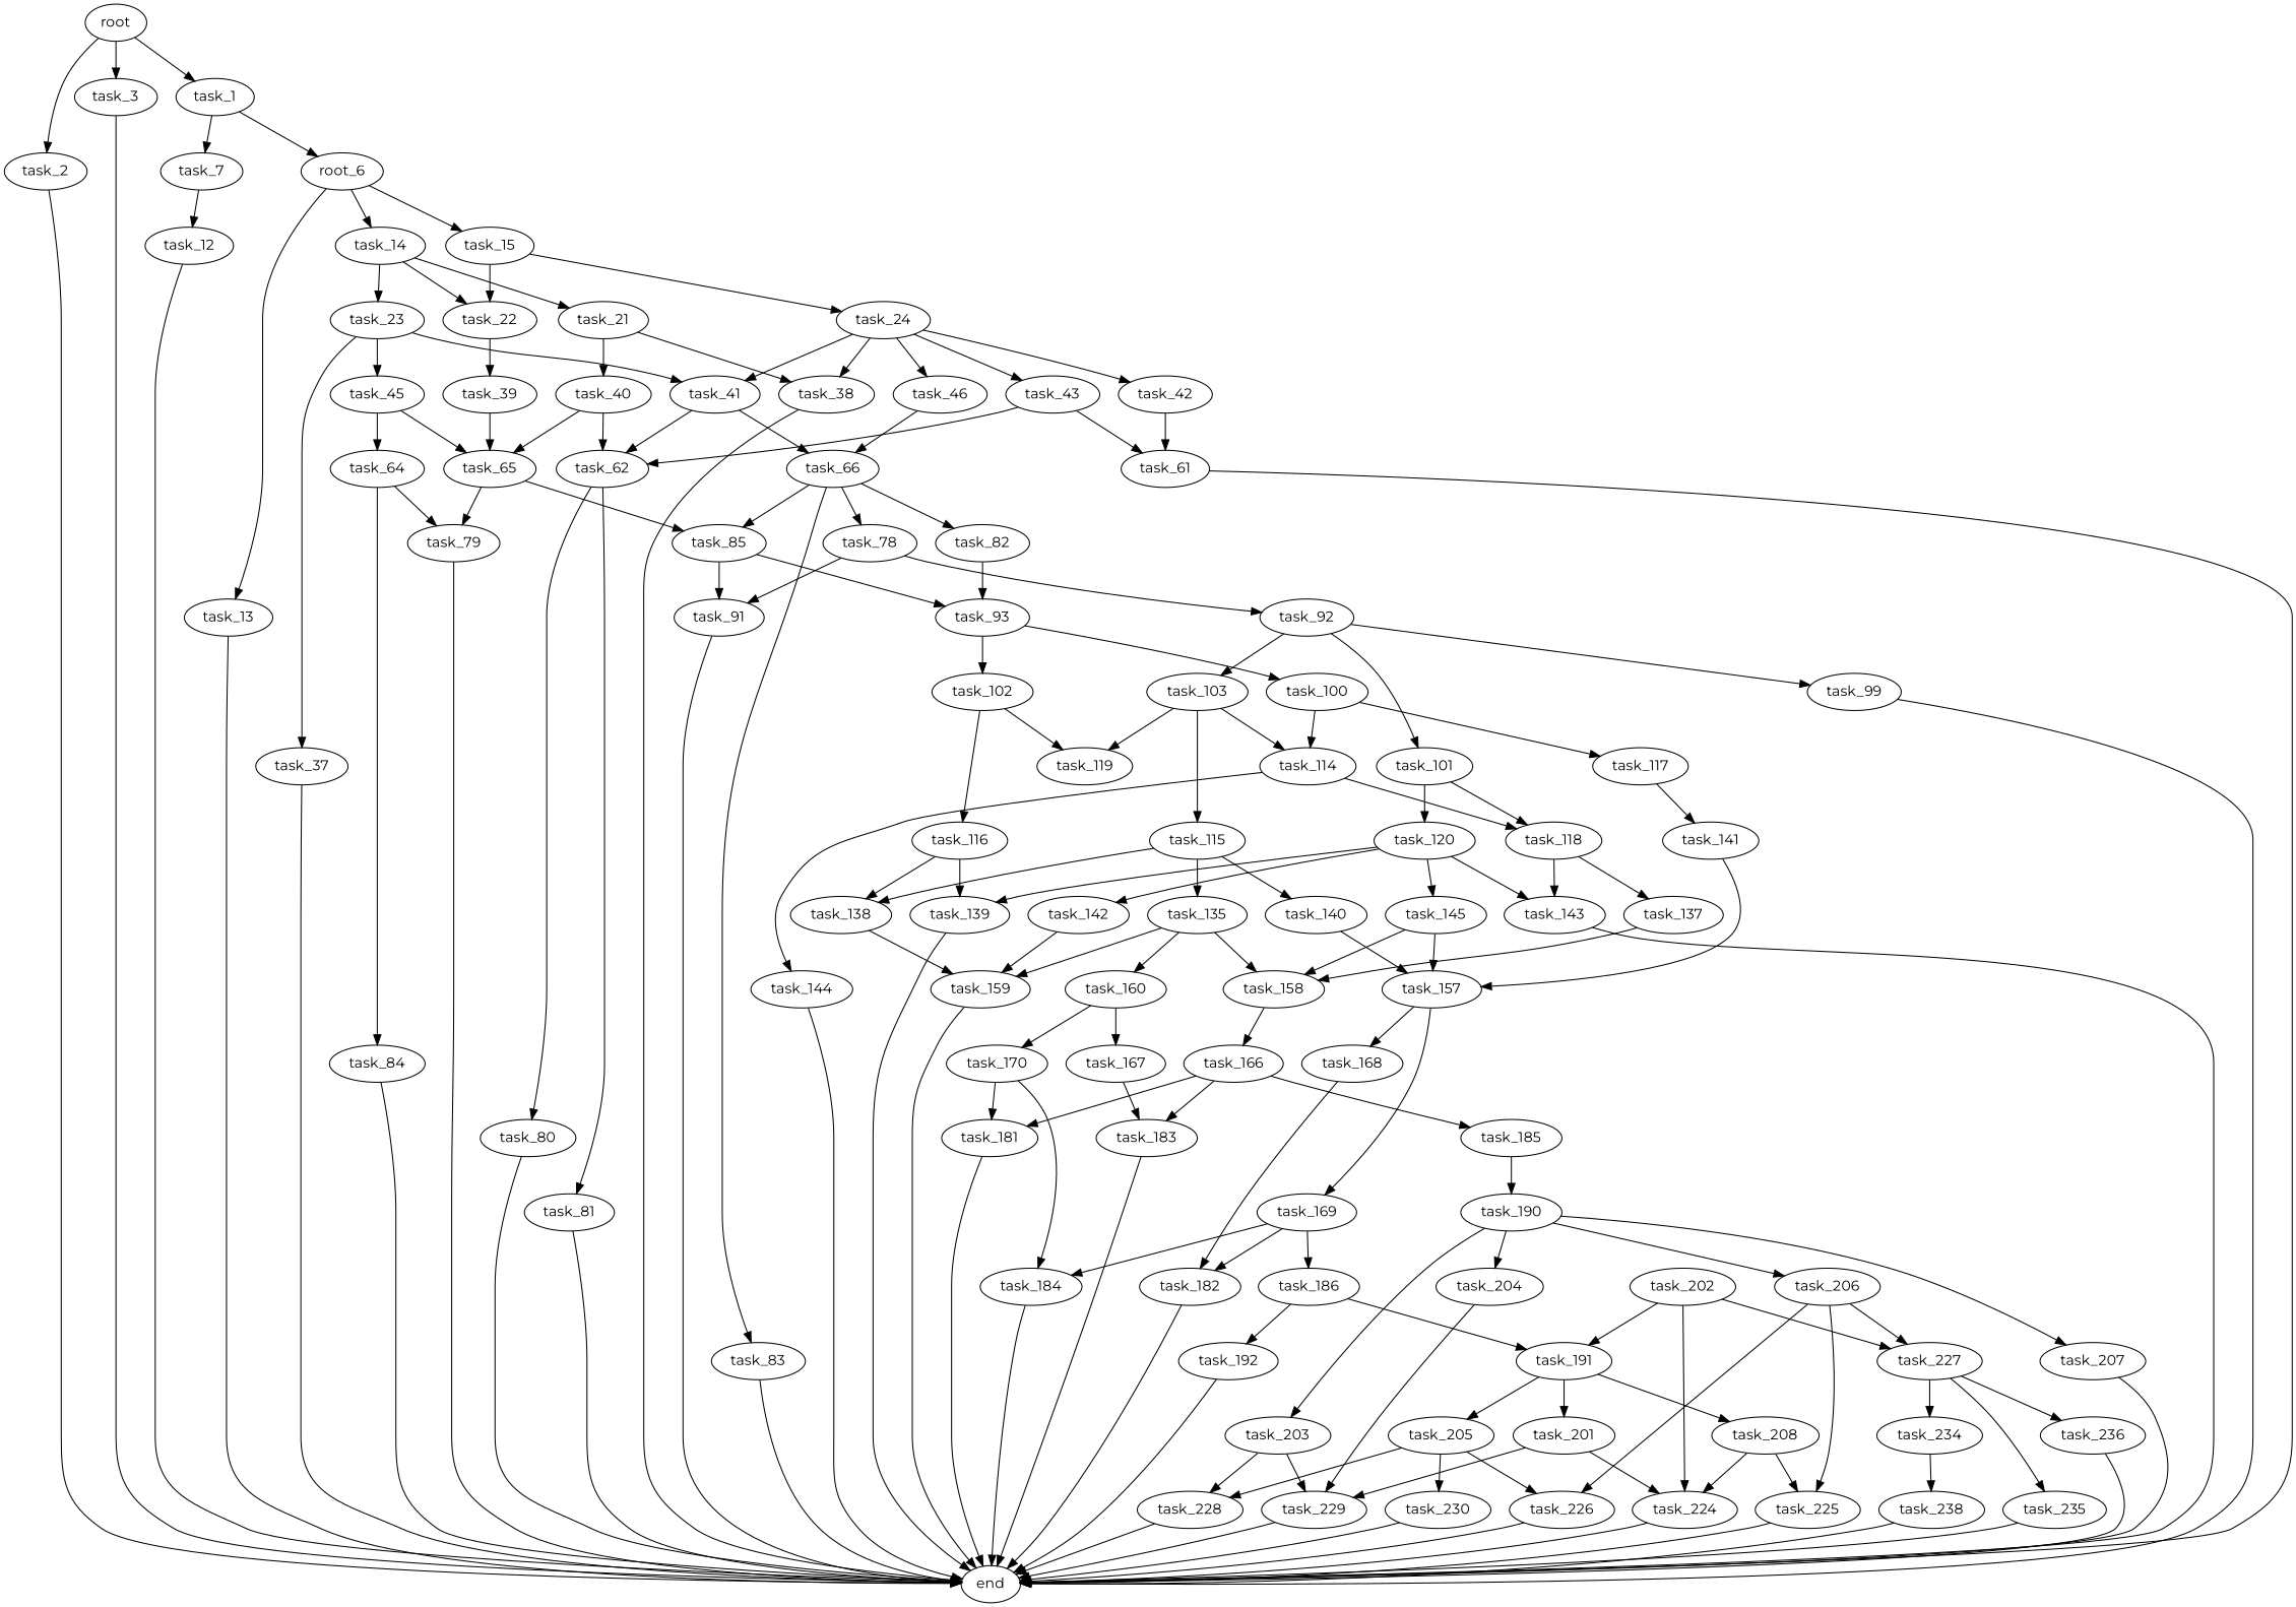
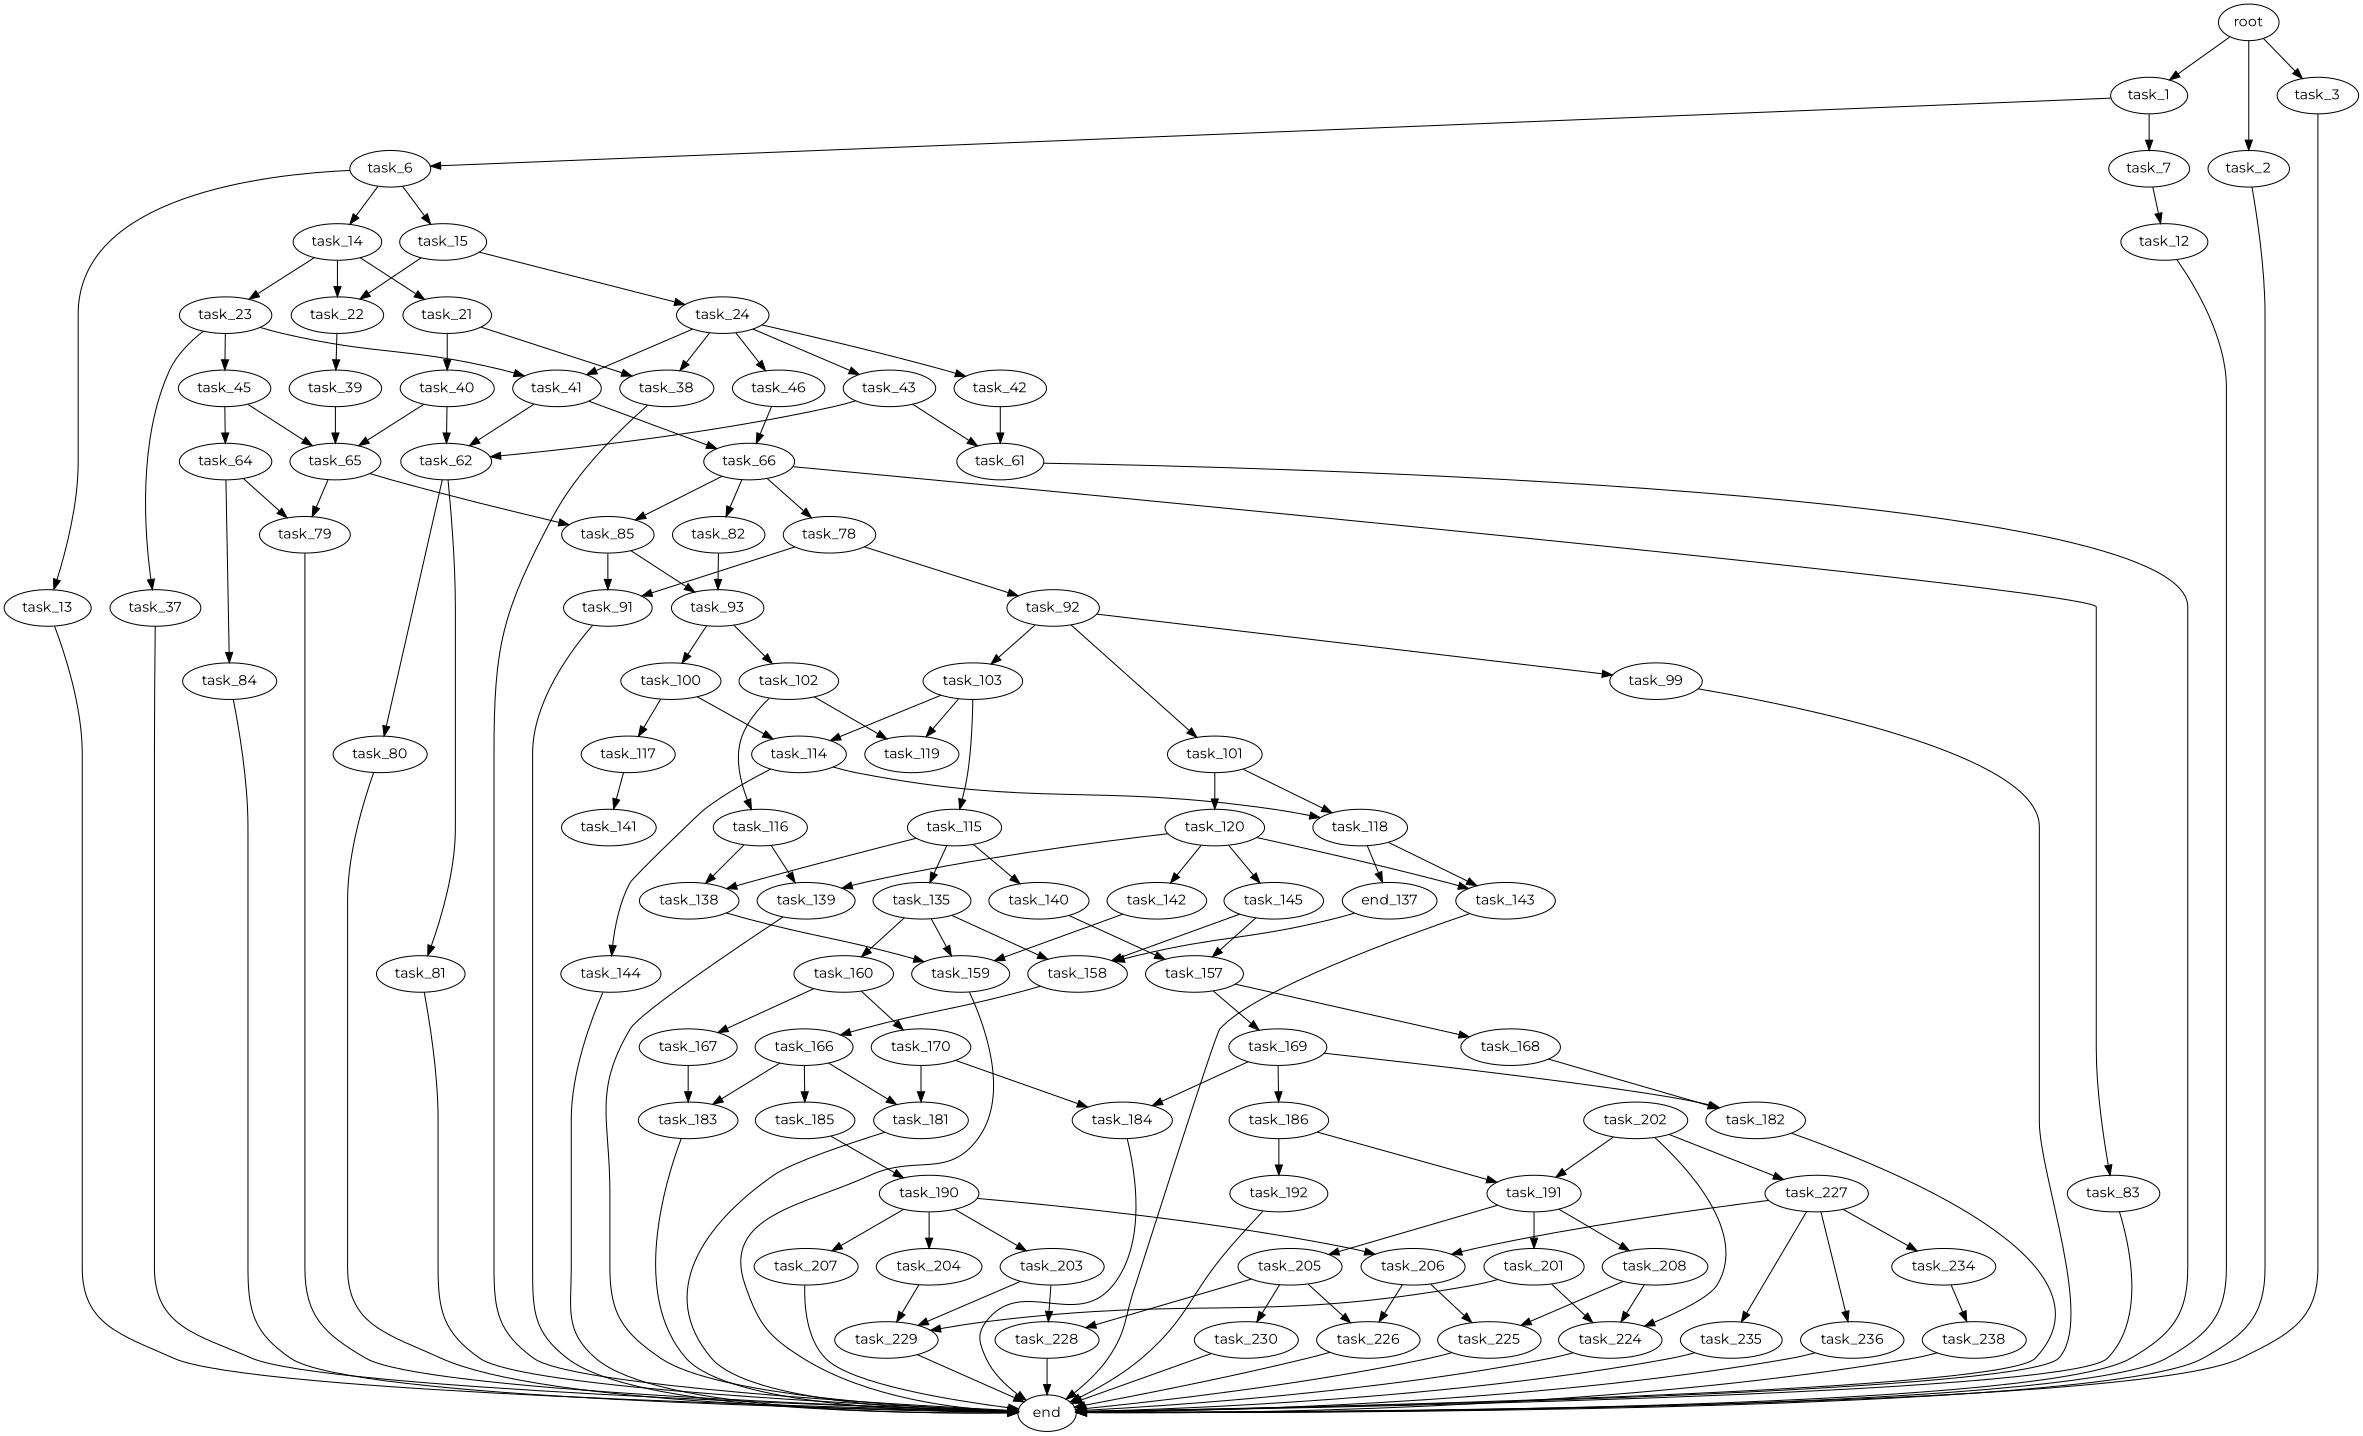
  digraph {
    fontname=Montserrat
    node [fontname=Montserrat]
    edge [fontname=Montserrat]
    root
    task_1
    task_2
    task_3
-   task_6 [label=root_6]
+   task_6
    task_7
    end
    task_13
    task_14
    task_15
    task_12
    task_21
    task_22
    task_23
    task_24
    task_38
    task_40
    task_39
    task_37
    task_41
    task_45
    task_42
    task_43
    task_46
    task_65
    task_62
    task_66
    task_64
    task_61
    task_79
    task_85
    task_80
    task_81
    task_83
    task_78
    task_82
    task_84
    task_91
    task_93
    task_92
    task_100
    task_102
    task_99
    task_101
    task_103
    task_118
    task_120
    task_114
    task_119
    task_115
    task_117
    task_116
-   task_137
+   task_137 [label=end_137]
    task_143
    task_139
    task_142
    task_145
    task_144
    task_138
    task_135
    task_140
    task_141
    task_157
    task_158
    task_159
    task_160
    task_166
    task_167
    task_170
    task_168
    task_169
    task_181
    task_183
    task_185
    task_184
    task_182
    task_186
    task_191
    task_192
    task_190
    task_203
    task_204
    task_206
    task_207
    task_201
    task_205
    task_208
    task_229
    task_228
    task_227
    task_226
    task_225
    task_224
    task_202
    task_230
    task_234
    task_235
    task_236
    task_238
    root -> task_1
    root -> task_2
    root -> task_3
    task_1 -> task_6
    task_1 -> task_7
    task_2 -> end
    task_3 -> end
    task_6 -> task_13
    task_6 -> task_14
    task_6 -> task_15
    task_7 -> task_12
    task_13 -> end
    task_14 -> task_21
    task_14 -> task_22
    task_14 -> task_23
    task_15 -> task_22
    task_15 -> task_24
    task_12 -> end
    task_21 -> task_38
    task_21 -> task_40
    task_22 -> task_39
    task_23 -> task_37
    task_23 -> task_41
    task_23 -> task_45
    task_24 -> task_38
    task_24 -> task_41
    task_24 -> task_42
    task_24 -> task_43
    task_24 -> task_46
    task_38 -> end
    task_40 -> task_65
    task_40 -> task_62
    task_39 -> task_65
    task_37 -> end
    task_41 -> task_62
    task_41 -> task_66
    task_45 -> task_65
    task_45 -> task_64
    task_42 -> task_61
    task_43 -> task_62
    task_43 -> task_61
    task_46 -> task_66
    task_65 -> task_79
    task_65 -> task_85
    task_62 -> task_80
    task_62 -> task_81
    task_66 -> task_85
    task_66 -> task_83
    task_66 -> task_78
    task_66 -> task_82
    task_64 -> task_79
    task_64 -> task_84
    task_61 -> end
    task_79 -> end
    task_85 -> task_91
    task_85 -> task_93
    task_80 -> end
    task_81 -> end
    task_83 -> end
    task_78 -> task_91
    task_78 -> task_92
    task_82 -> task_93
    task_84 -> end
    task_91 -> end
    task_93 -> task_100
    task_93 -> task_102
    task_92 -> task_99
    task_92 -> task_101
    task_92 -> task_103
    task_100 -> task_114
    task_100 -> task_117
    task_102 -> task_119
    task_102 -> task_116
    task_99 -> end
    task_101 -> task_118
    task_101 -> task_120
    task_103 -> task_114
    task_103 -> task_119
    task_103 -> task_115
    task_118 -> task_137
    task_118 -> task_143
    task_120 -> task_143
    task_120 -> task_139
    task_120 -> task_142
    task_120 -> task_145
    task_114 -> task_118
    task_114 -> task_144
    task_115 -> task_138
    task_115 -> task_135
    task_115 -> task_140
    task_117 -> task_141
    task_116 -> task_139
    task_116 -> task_138
    task_137 -> task_158
    task_143 -> end
    task_139 -> end
    task_142 -> task_159
    task_145 -> task_157
    task_145 -> task_158
    task_144 -> end
    task_138 -> task_159
    task_135 -> task_158
    task_135 -> task_159
    task_135 -> task_160
    task_140 -> task_157
-   task_141 -> task_157
    task_157 -> task_168
    task_157 -> task_169
    task_158 -> task_166
    task_159 -> end
    task_160 -> task_167
    task_160 -> task_170
    task_166 -> task_181
    task_166 -> task_183
    task_166 -> task_185
    task_167 -> task_183
    task_170 -> task_181
    task_170 -> task_184
    task_168 -> task_182
    task_169 -> task_184
    task_169 -> task_182
    task_169 -> task_186
    task_181 -> end
    task_183 -> end
    task_185 -> task_190
    task_184 -> end
    task_182 -> end
    task_186 -> task_191
    task_186 -> task_192
    task_191 -> task_201
    task_191 -> task_205
    task_191 -> task_208
    task_192 -> end
    task_190 -> task_203
    task_190 -> task_204
    task_190 -> task_206
    task_190 -> task_207
    task_203 -> task_229
    task_203 -> task_228
    task_204 -> task_229
-   task_206 -> task_227
+   task_227 -> task_206
    task_206 -> task_226
    task_206 -> task_225
    task_207 -> end
    task_201 -> task_229
    task_201 -> task_224
    task_205 -> task_228
    task_205 -> task_226
    task_205 -> task_230
    task_208 -> task_225
    task_208 -> task_224
    task_229 -> end
    task_228 -> end
    task_227 -> task_234
    task_227 -> task_235
    task_227 -> task_236
    task_226 -> end
    task_225 -> end
    task_224 -> end
    task_202 -> task_191
    task_202 -> task_227
    task_202 -> task_224
    task_230 -> end
    task_234 -> task_238
    task_235 -> end
    task_236 -> end
    task_238 -> end
  }
